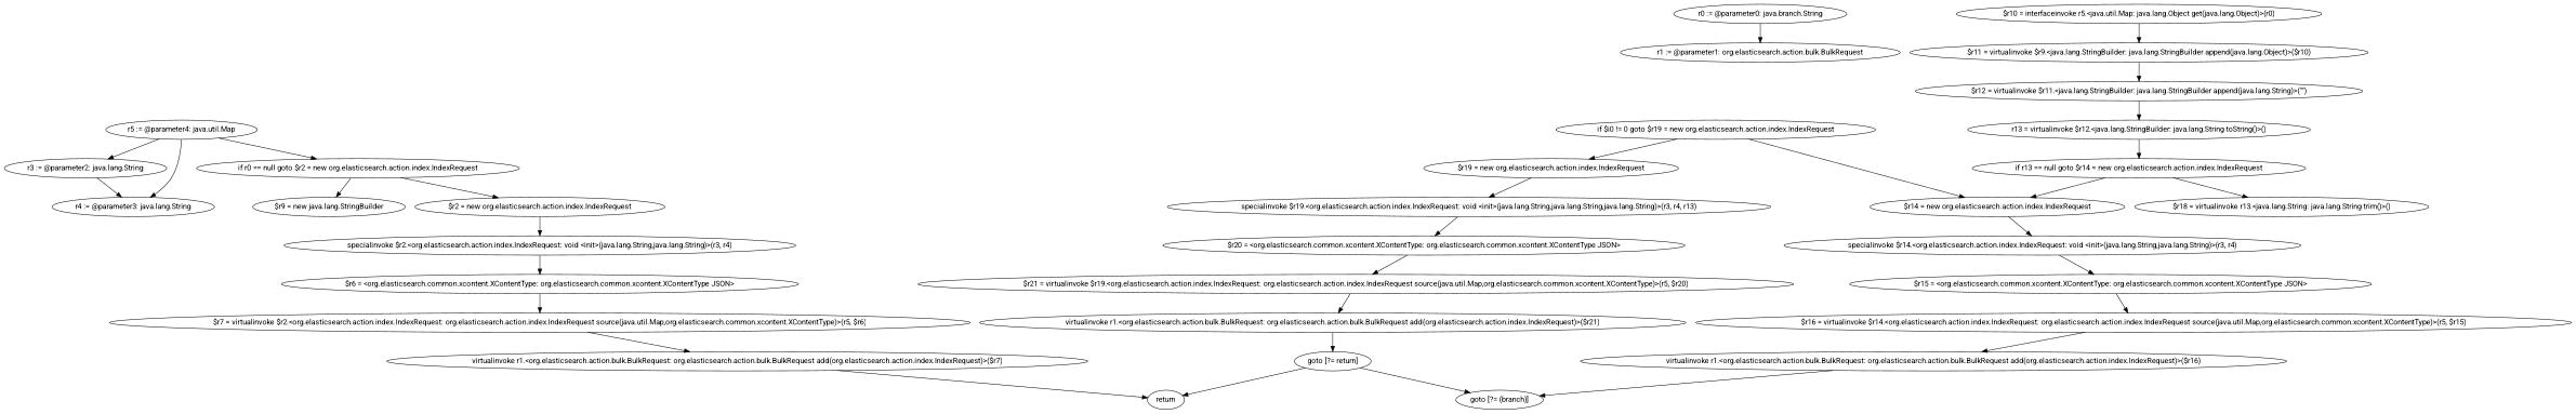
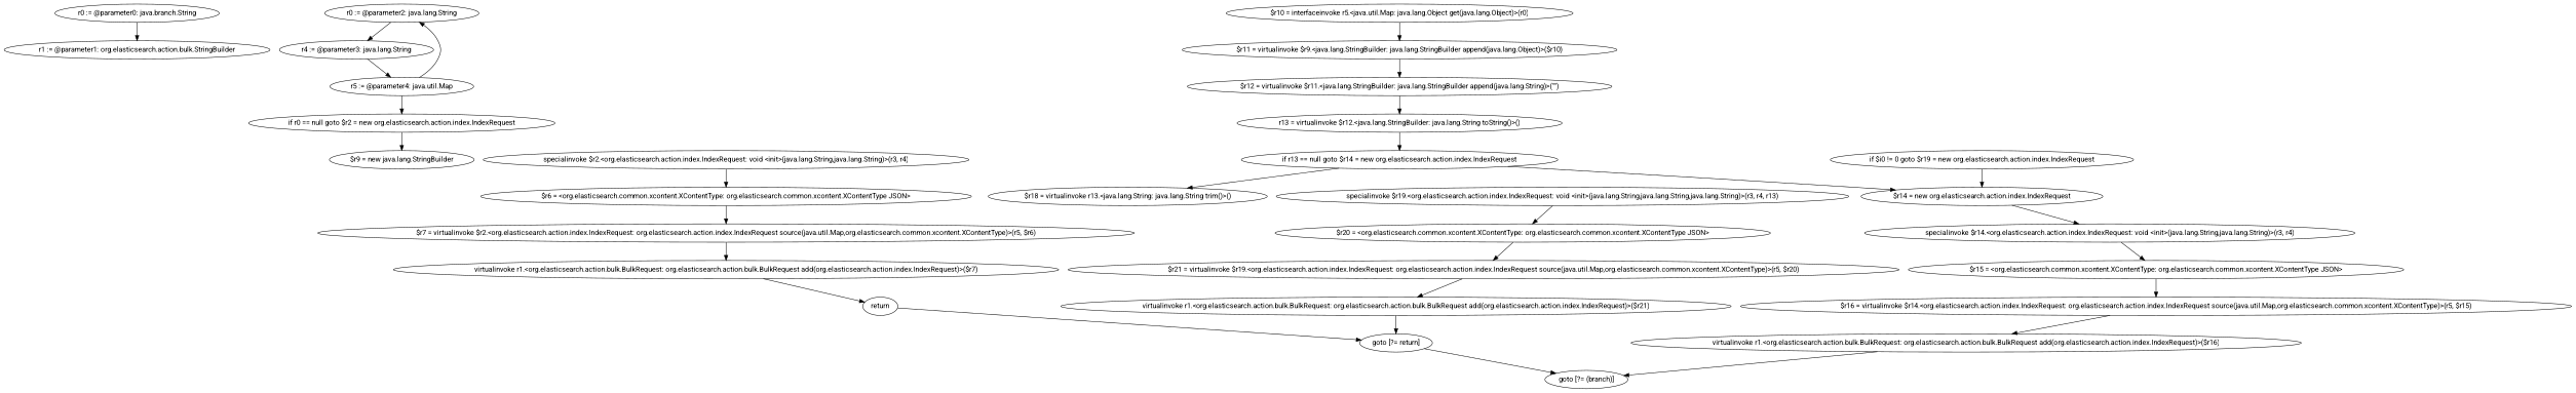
  digraph {
    fontname=Roboto
    node [fontname=Roboto]
    edge [fontname=Roboto]
    n1 [label="r0 := @parameter0: java.branch.String"]
-   "r1 := @parameter1: org.elasticsearch.action.bulk.BulkRequest"
-   "r3 := @parameter2: java.lang.String"
+   "r1 := @parameter1: org.elasticsearch.action.bulk.BulkRequest" [label="r1 := @parameter1: org.elasticsearch.action.bulk.StringBuilder"]
+   "r3 := @parameter2: java.lang.String" [label="r0 := @parameter2: java.lang.String"]
    "r4 := @parameter3: java.lang.String"
    "r5 := @parameter4: java.util.Map"
    "if r0 == null goto $r2 = new org.elasticsearch.action.index.IndexRequest"
    "$r9 = new java.lang.StringBuilder"
-   "$r2 = new org.elasticsearch.action.index.IndexRequest"
    "specialinvoke $r2.<org.elasticsearch.action.index.IndexRequest: void <init>(java.lang.String,java.lang.String)>(r3, r4)"
    "$r10 = interfaceinvoke r5.<java.util.Map: java.lang.Object get(java.lang.Object)>(r0)"
    "$r11 = virtualinvoke $r9.<java.lang.StringBuilder: java.lang.StringBuilder append(java.lang.Object)>($r10)"
    "$r12 = virtualinvoke $r11.<java.lang.StringBuilder: java.lang.StringBuilder append(java.lang.String)>(\"\")"
    "r13 = virtualinvoke $r12.<java.lang.StringBuilder: java.lang.String toString()>()"
    "if r13 == null goto $r14 = new org.elasticsearch.action.index.IndexRequest"
    "$r18 = virtualinvoke r13.<java.lang.String: java.lang.String trim()>()"
    "$r14 = new org.elasticsearch.action.index.IndexRequest"
    "specialinvoke $r14.<org.elasticsearch.action.index.IndexRequest: void <init>(java.lang.String,java.lang.String)>(r3, r4)"
    "if $i0 != 0 goto $r19 = new org.elasticsearch.action.index.IndexRequest"
-   "$r19 = new org.elasticsearch.action.index.IndexRequest"
    "specialinvoke $r19.<org.elasticsearch.action.index.IndexRequest: void <init>(java.lang.String,java.lang.String,java.lang.String)>(r3, r4, r13)"
    "$r15 = <org.elasticsearch.common.xcontent.XContentType: org.elasticsearch.common.xcontent.XContentType JSON>"
    "$r16 = virtualinvoke $r14.<org.elasticsearch.action.index.IndexRequest: org.elasticsearch.action.index.IndexRequest source(java.util.Map,org.elasticsearch.common.xcontent.XContentType)>(r5, $r15)"
    "virtualinvoke r1.<org.elasticsearch.action.bulk.BulkRequest: org.elasticsearch.action.bulk.BulkRequest add(org.elasticsearch.action.index.IndexRequest)>($r16)"
    "goto [?= (branch)]"
    "goto [?= return]"
    return
    "$r20 = <org.elasticsearch.common.xcontent.XContentType: org.elasticsearch.common.xcontent.XContentType JSON>"
    "$r21 = virtualinvoke $r19.<org.elasticsearch.action.index.IndexRequest: org.elasticsearch.action.index.IndexRequest source(java.util.Map,org.elasticsearch.common.xcontent.XContentType)>(r5, $r20)"
    "virtualinvoke r1.<org.elasticsearch.action.bulk.BulkRequest: org.elasticsearch.action.bulk.BulkRequest add(org.elasticsearch.action.index.IndexRequest)>($r21)"
    "$r6 = <org.elasticsearch.common.xcontent.XContentType: org.elasticsearch.common.xcontent.XContentType JSON>"
    "$r7 = virtualinvoke $r2.<org.elasticsearch.action.index.IndexRequest: org.elasticsearch.action.index.IndexRequest source(java.util.Map,org.elasticsearch.common.xcontent.XContentType)>(r5, $r6)"
    "virtualinvoke r1.<org.elasticsearch.action.bulk.BulkRequest: org.elasticsearch.action.bulk.BulkRequest add(org.elasticsearch.action.index.IndexRequest)>($r7)"
    n1 -> "r1 := @parameter1: org.elasticsearch.action.bulk.BulkRequest"
    "r3 := @parameter2: java.lang.String" -> "r4 := @parameter3: java.lang.String"
-   "r5 := @parameter4: java.util.Map" -> "r4 := @parameter3: java.lang.String"
+   "r4 := @parameter3: java.lang.String" -> "r5 := @parameter4: java.util.Map"
    "r5 := @parameter4: java.util.Map" -> "r3 := @parameter2: java.lang.String"
    "r5 := @parameter4: java.util.Map" -> "if r0 == null goto $r2 = new org.elasticsearch.action.index.IndexRequest"
    "if r0 == null goto $r2 = new org.elasticsearch.action.index.IndexRequest" -> "$r9 = new java.lang.StringBuilder"
-   "if r0 == null goto $r2 = new org.elasticsearch.action.index.IndexRequest" -> "$r2 = new org.elasticsearch.action.index.IndexRequest"
-   "$r2 = new org.elasticsearch.action.index.IndexRequest" -> "specialinvoke $r2.<org.elasticsearch.action.index.IndexRequest: void <init>(java.lang.String,java.lang.String)>(r3, r4)"
    "specialinvoke $r2.<org.elasticsearch.action.index.IndexRequest: void <init>(java.lang.String,java.lang.String)>(r3, r4)" -> "$r6 = <org.elasticsearch.common.xcontent.XContentType: org.elasticsearch.common.xcontent.XContentType JSON>"
    "$r10 = interfaceinvoke r5.<java.util.Map: java.lang.Object get(java.lang.Object)>(r0)" -> "$r11 = virtualinvoke $r9.<java.lang.StringBuilder: java.lang.StringBuilder append(java.lang.Object)>($r10)"
    "$r11 = virtualinvoke $r9.<java.lang.StringBuilder: java.lang.StringBuilder append(java.lang.Object)>($r10)" -> "$r12 = virtualinvoke $r11.<java.lang.StringBuilder: java.lang.StringBuilder append(java.lang.String)>(\"\")"
    "$r12 = virtualinvoke $r11.<java.lang.StringBuilder: java.lang.StringBuilder append(java.lang.String)>(\"\")" -> "r13 = virtualinvoke $r12.<java.lang.StringBuilder: java.lang.String toString()>()"
    "r13 = virtualinvoke $r12.<java.lang.StringBuilder: java.lang.String toString()>()" -> "if r13 == null goto $r14 = new org.elasticsearch.action.index.IndexRequest"
    "if r13 == null goto $r14 = new org.elasticsearch.action.index.IndexRequest" -> "$r18 = virtualinvoke r13.<java.lang.String: java.lang.String trim()>()"
    "if r13 == null goto $r14 = new org.elasticsearch.action.index.IndexRequest" -> "$r14 = new org.elasticsearch.action.index.IndexRequest"
    "$r14 = new org.elasticsearch.action.index.IndexRequest" -> "specialinvoke $r14.<org.elasticsearch.action.index.IndexRequest: void <init>(java.lang.String,java.lang.String)>(r3, r4)"
    "specialinvoke $r14.<org.elasticsearch.action.index.IndexRequest: void <init>(java.lang.String,java.lang.String)>(r3, r4)" -> "$r15 = <org.elasticsearch.common.xcontent.XContentType: org.elasticsearch.common.xcontent.XContentType JSON>"
    "if $i0 != 0 goto $r19 = new org.elasticsearch.action.index.IndexRequest" -> "$r14 = new org.elasticsearch.action.index.IndexRequest"
-   "if $i0 != 0 goto $r19 = new org.elasticsearch.action.index.IndexRequest" -> "$r19 = new org.elasticsearch.action.index.IndexRequest"
-   "$r19 = new org.elasticsearch.action.index.IndexRequest" -> "specialinvoke $r19.<org.elasticsearch.action.index.IndexRequest: void <init>(java.lang.String,java.lang.String,java.lang.String)>(r3, r4, r13)"
    "specialinvoke $r19.<org.elasticsearch.action.index.IndexRequest: void <init>(java.lang.String,java.lang.String,java.lang.String)>(r3, r4, r13)" -> "$r20 = <org.elasticsearch.common.xcontent.XContentType: org.elasticsearch.common.xcontent.XContentType JSON>"
    "$r15 = <org.elasticsearch.common.xcontent.XContentType: org.elasticsearch.common.xcontent.XContentType JSON>" -> "$r16 = virtualinvoke $r14.<org.elasticsearch.action.index.IndexRequest: org.elasticsearch.action.index.IndexRequest source(java.util.Map,org.elasticsearch.common.xcontent.XContentType)>(r5, $r15)"
    "$r16 = virtualinvoke $r14.<org.elasticsearch.action.index.IndexRequest: org.elasticsearch.action.index.IndexRequest source(java.util.Map,org.elasticsearch.common.xcontent.XContentType)>(r5, $r15)" -> "virtualinvoke r1.<org.elasticsearch.action.bulk.BulkRequest: org.elasticsearch.action.bulk.BulkRequest add(org.elasticsearch.action.index.IndexRequest)>($r16)"
    "virtualinvoke r1.<org.elasticsearch.action.bulk.BulkRequest: org.elasticsearch.action.bulk.BulkRequest add(org.elasticsearch.action.index.IndexRequest)>($r16)" -> "goto [?= (branch)]"
    "goto [?= return]" -> "goto [?= (branch)]"
-   "goto [?= return]" -> return
+   return -> "goto [?= return]"
    "$r20 = <org.elasticsearch.common.xcontent.XContentType: org.elasticsearch.common.xcontent.XContentType JSON>" -> "$r21 = virtualinvoke $r19.<org.elasticsearch.action.index.IndexRequest: org.elasticsearch.action.index.IndexRequest source(java.util.Map,org.elasticsearch.common.xcontent.XContentType)>(r5, $r20)"
    "$r21 = virtualinvoke $r19.<org.elasticsearch.action.index.IndexRequest: org.elasticsearch.action.index.IndexRequest source(java.util.Map,org.elasticsearch.common.xcontent.XContentType)>(r5, $r20)" -> "virtualinvoke r1.<org.elasticsearch.action.bulk.BulkRequest: org.elasticsearch.action.bulk.BulkRequest add(org.elasticsearch.action.index.IndexRequest)>($r21)"
    "virtualinvoke r1.<org.elasticsearch.action.bulk.BulkRequest: org.elasticsearch.action.bulk.BulkRequest add(org.elasticsearch.action.index.IndexRequest)>($r21)" -> "goto [?= return]"
    "$r6 = <org.elasticsearch.common.xcontent.XContentType: org.elasticsearch.common.xcontent.XContentType JSON>" -> "$r7 = virtualinvoke $r2.<org.elasticsearch.action.index.IndexRequest: org.elasticsearch.action.index.IndexRequest source(java.util.Map,org.elasticsearch.common.xcontent.XContentType)>(r5, $r6)"
    "$r7 = virtualinvoke $r2.<org.elasticsearch.action.index.IndexRequest: org.elasticsearch.action.index.IndexRequest source(java.util.Map,org.elasticsearch.common.xcontent.XContentType)>(r5, $r6)" -> "virtualinvoke r1.<org.elasticsearch.action.bulk.BulkRequest: org.elasticsearch.action.bulk.BulkRequest add(org.elasticsearch.action.index.IndexRequest)>($r7)"
    "virtualinvoke r1.<org.elasticsearch.action.bulk.BulkRequest: org.elasticsearch.action.bulk.BulkRequest add(org.elasticsearch.action.index.IndexRequest)>($r7)" -> return
  }
